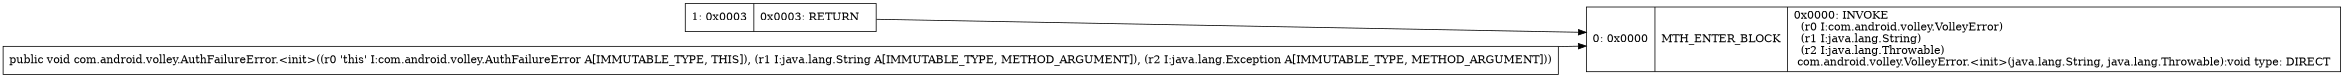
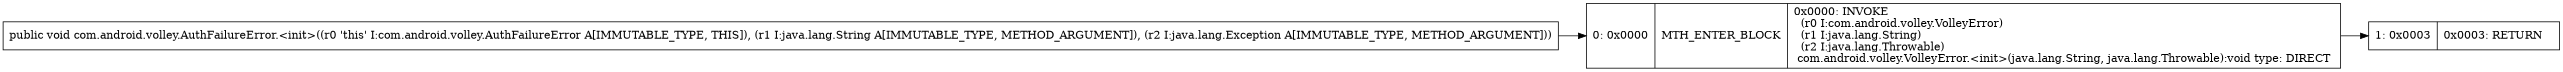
  digraph {
    rankdir=LR
    node [shape=record]
    n1 [label="{0\:\ 0x0000|MTH_ENTER_BLOCK\l|0x0000: INVOKE  \l  (r0 I:com.android.volley.VolleyError)\l  (r1 I:java.lang.String)\l  (r2 I:java.lang.Throwable)\l com.android.volley.VolleyError.\<init\>(java.lang.String, java.lang.Throwable):void type: DIRECT \l}"]
    n2 [label="{1\:\ 0x0003|0x0003: RETURN   \l}"]
    n3 [label="{public void com.android.volley.AuthFailureError.\<init\>((r0 'this' I:com.android.volley.AuthFailureError A[IMMUTABLE_TYPE, THIS]), (r1 I:java.lang.String A[IMMUTABLE_TYPE, METHOD_ARGUMENT]), (r2 I:java.lang.Exception A[IMMUTABLE_TYPE, METHOD_ARGUMENT])) }"]
-   n2 -> n1
+   n1 -> n2
    n3 -> n1
  }
